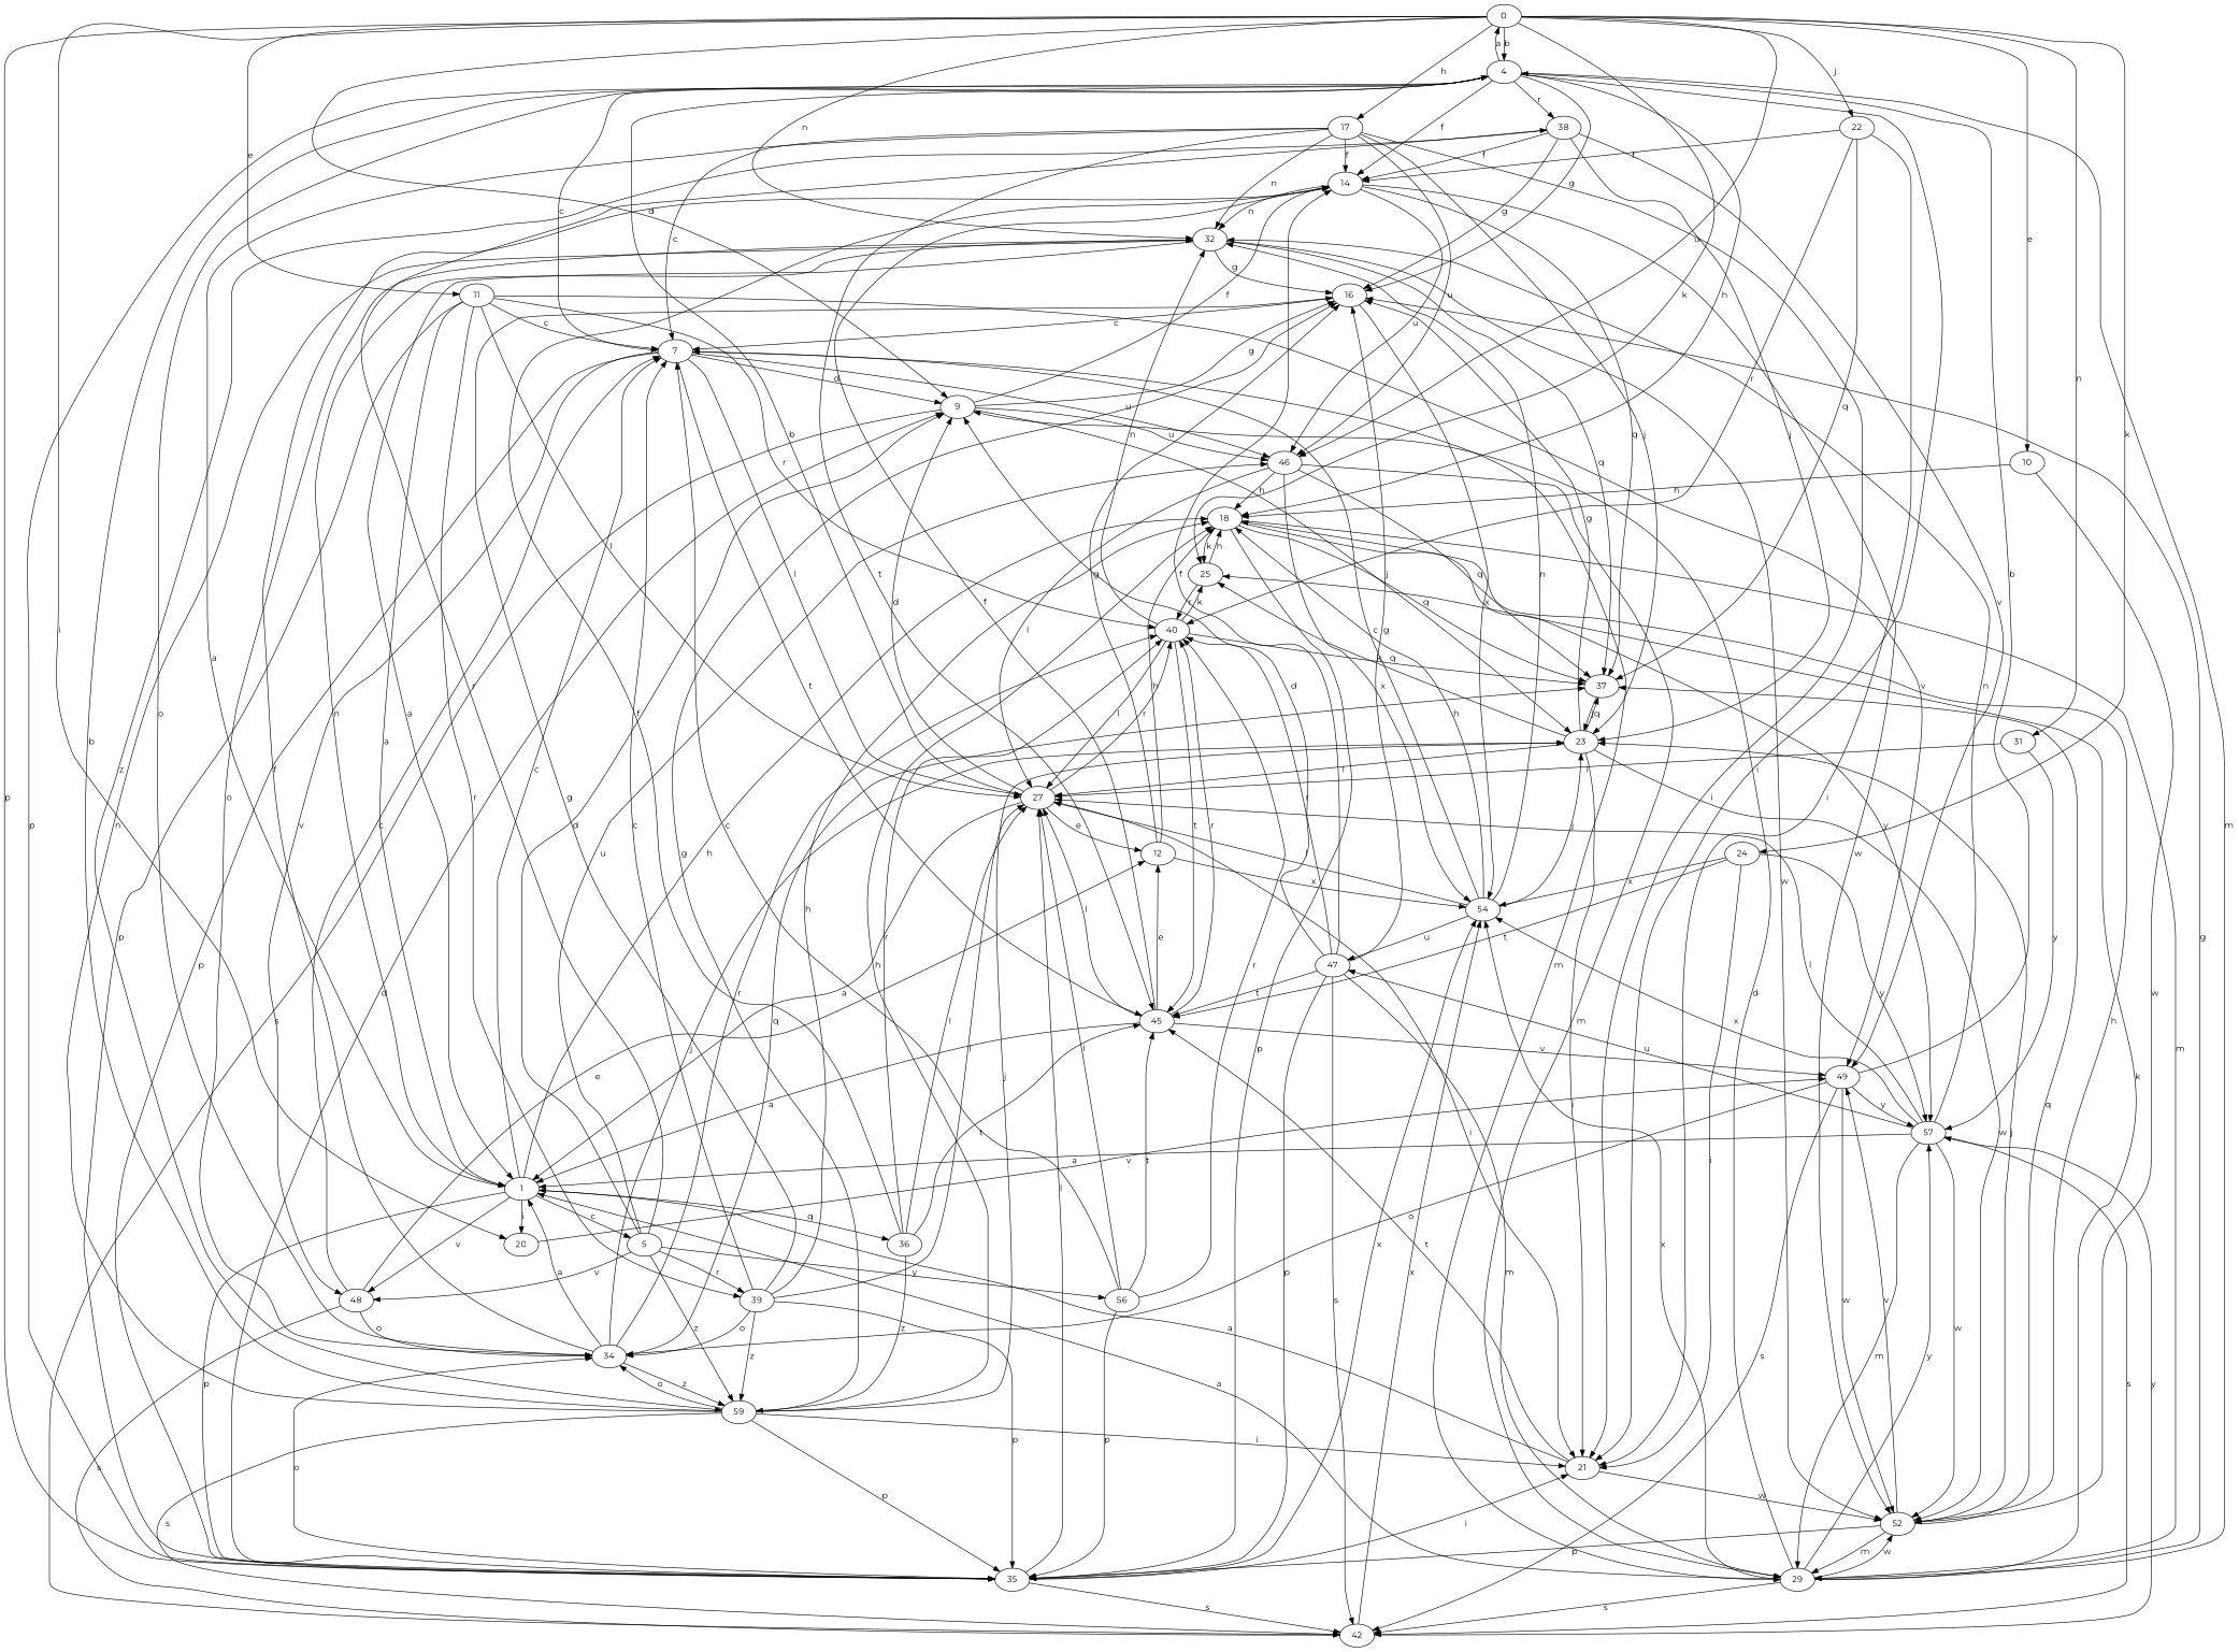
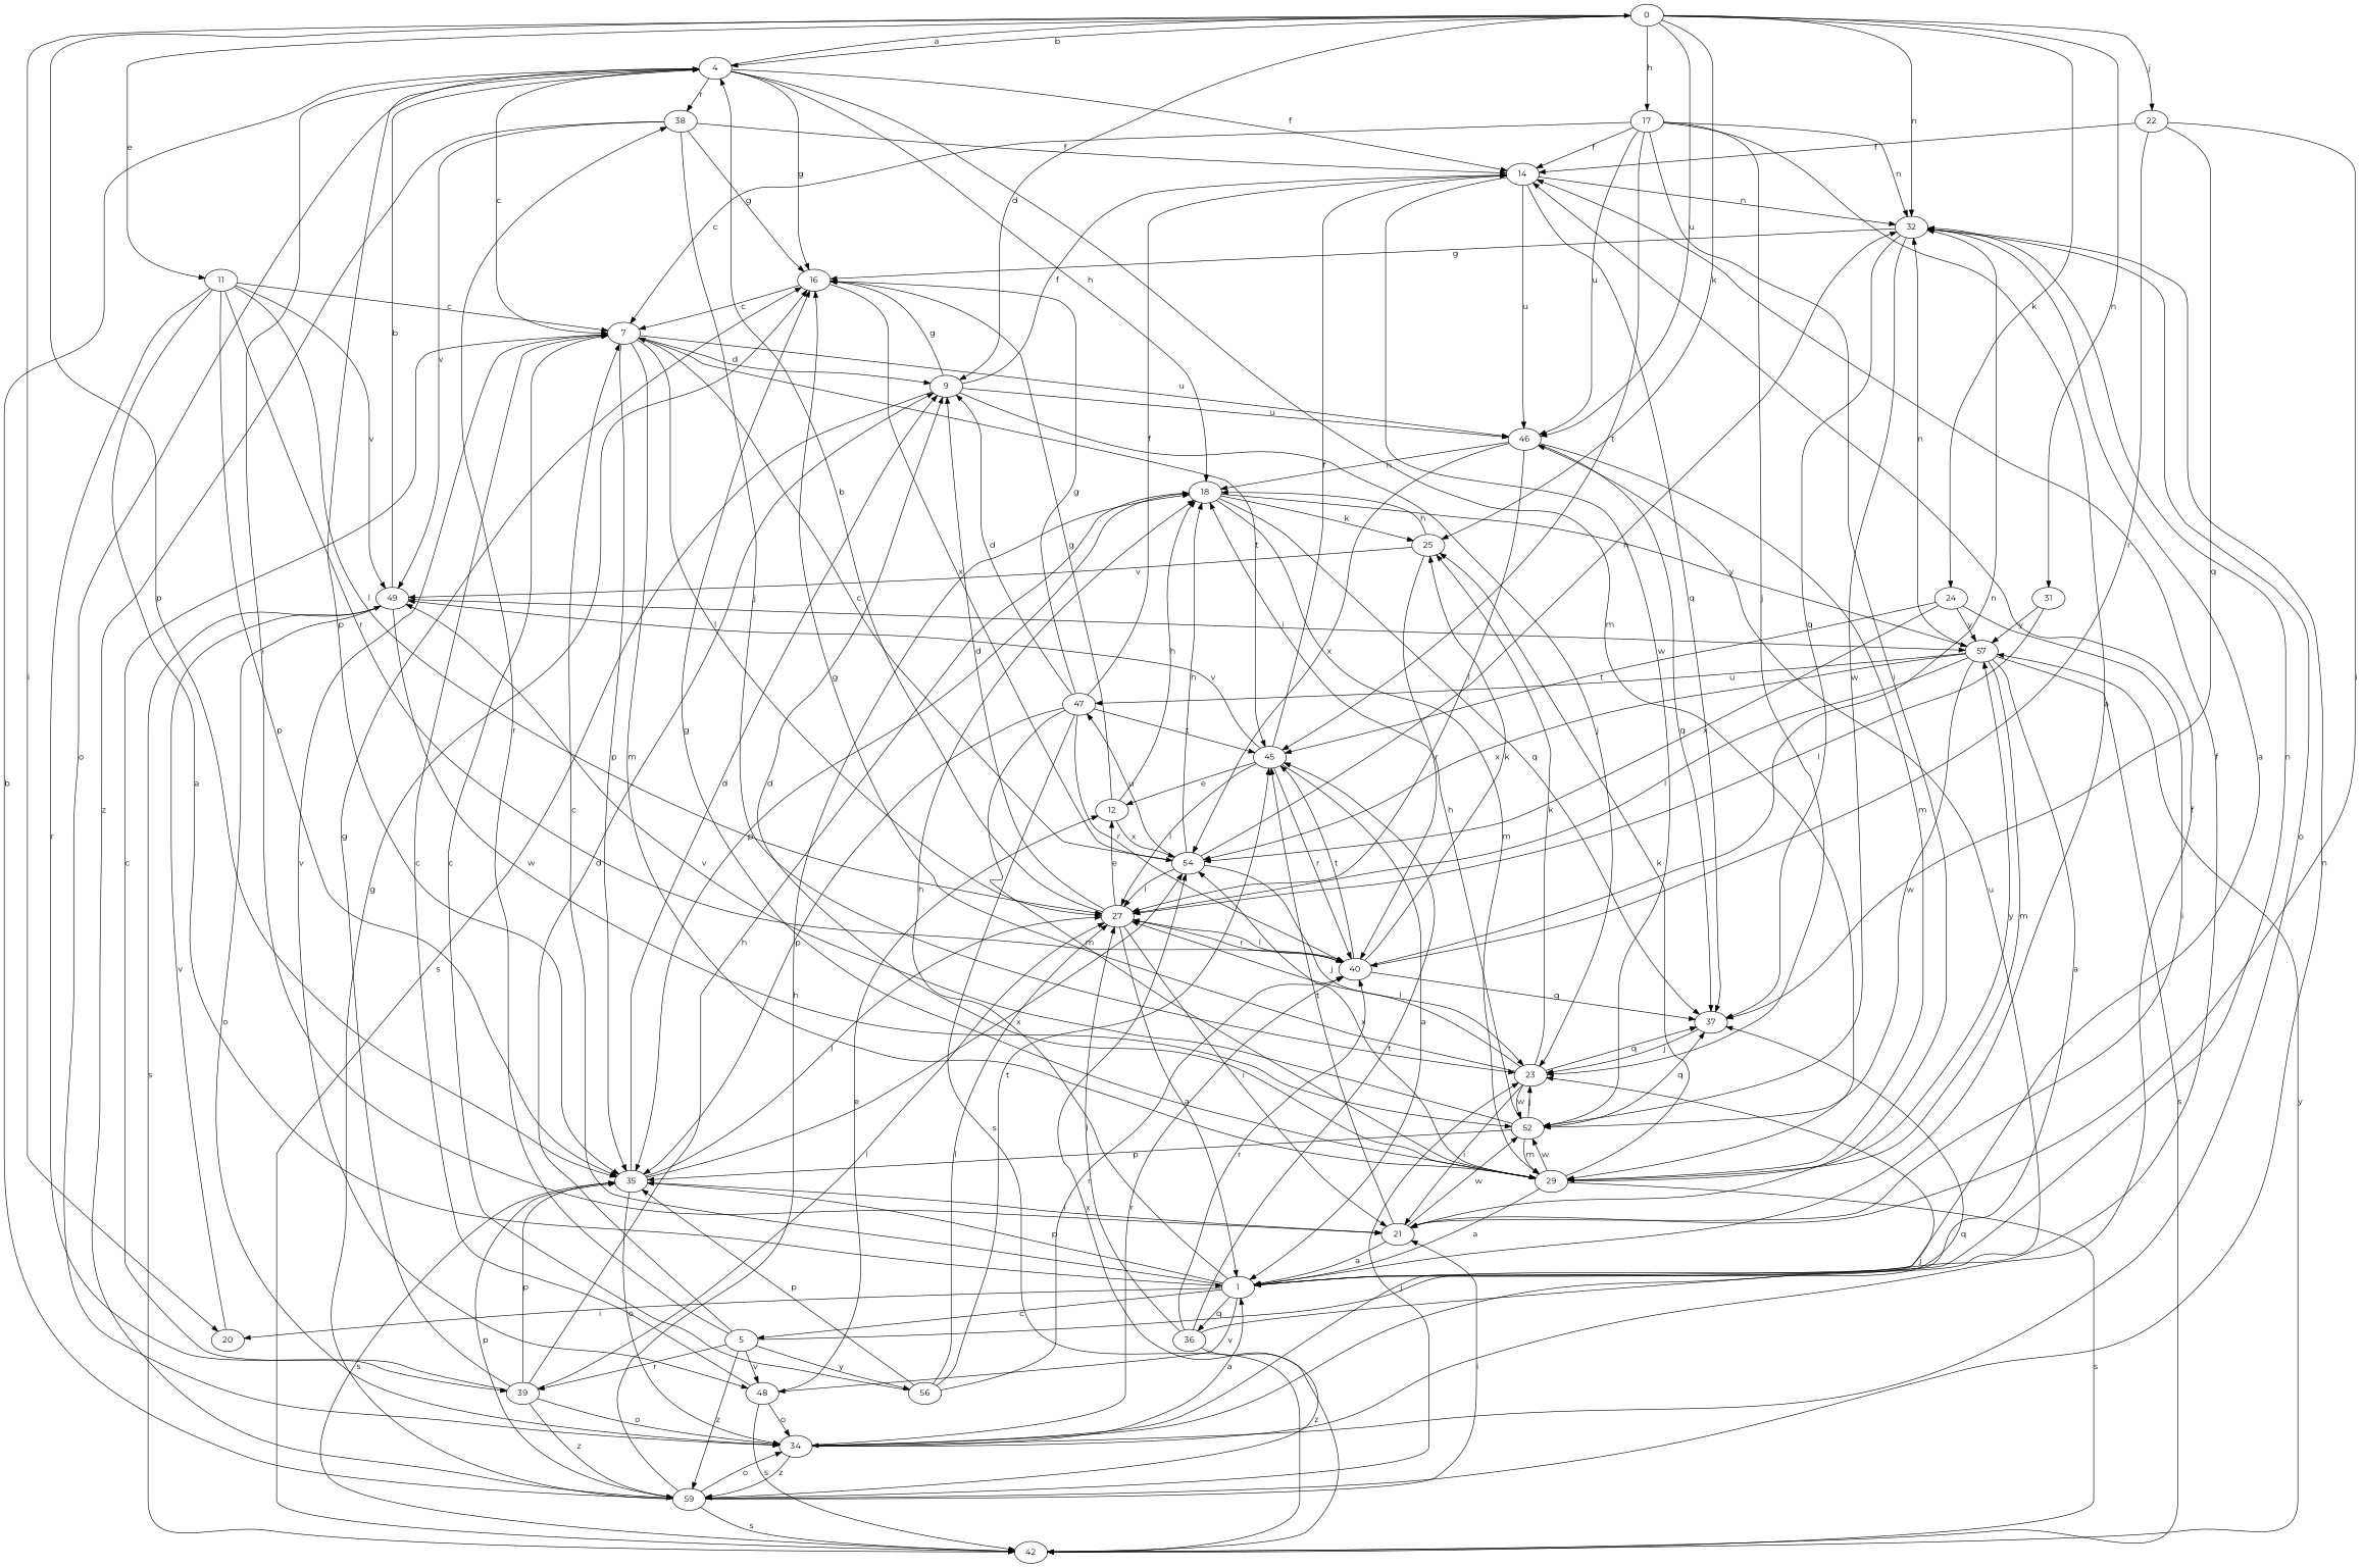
  strict digraph {
    fontname=Montserrat
    node [fontname=Montserrat]
    edge [fontname=Montserrat]
    0
    4
    9
-   10
    11
    17
    20
    22
    24
    25
    31
    32
    35
    46
    7
    18
    14
    16
    21
    29
    34
    38
    23
    42
    52
    1
    39
    27
    40
    49
    45
    37
    54
    57
    5
    36
    48
    56
    59
    12
    47
    0 -> 4 [label=b]
    0 -> 9 [label=d]
-   0 -> 10 [label=e]
    0 -> 11 [label=e]
    0 -> 17 [label=h]
    0 -> 20 [label=i]
    0 -> 22 [label=j]
    0 -> 24 [label=k]
    0 -> 25 [label=k]
    0 -> 31 [label=n]
    0 -> 32 [label=n]
    0 -> 35 [label=p]
    0 -> 46 [label=u]
    4 -> 0 [label=a]
    4 -> 35 [label=p]
    4 -> 7 [label=c]
    4 -> 18 [label=h]
    4 -> 14 [label=f]
    4 -> 16 [label=g]
    4 -> 21 [label=i]
    4 -> 29 [label=m]
    4 -> 34 [label=o]
    4 -> 38 [label=r]
    9 -> 46 [label=u]
    9 -> 14 [label=f]
    9 -> 16 [label=g]
    9 -> 23 [label=j]
    9 -> 42 [label=s]
-   10 -> 18 [label=h]
-   10 -> 52 [label=w]
    11 -> 35 [label=p]
    11 -> 7 [label=c]
    11 -> 1 [label=a]
    11 -> 39 [label=r]
    11 -> 27 [label=l]
    11 -> 40 [label=r]
    11 -> 49 [label=v]
    17 -> 32 [label=n]
    17 -> 46 [label=u]
    17 -> 7 [label=c]
    17 -> 14 [label=f]
    17 -> 21 [label=i]
    17 -> 23 [label=j]
    17 -> 1 [label=a]
    17 -> 45 [label=t]
    20 -> 49 [label=v]
    22 -> 14 [label=f]
    22 -> 21 [label=i]
    22 -> 40 [label=r]
    22 -> 37 [label=q]
    24 -> 21 [label=i]
    24 -> 45 [label=t]
    24 -> 54 [label=x]
    24 -> 57 [label=y]
    25 -> 18 [label=h]
    25 -> 40 [label=r]
+   25 -> 49 [label=v]
    31 -> 27 [label=l]
    31 -> 57 [label=y]
    32 -> 16 [label=g]
    32 -> 34 [label=o]
    32 -> 52 [label=w]
    32 -> 1 [label=a]
    32 -> 37 [label=q]
    35 -> 9 [label=d]
    35 -> 21 [label=i]
    35 -> 34 [label=o]
    35 -> 42 [label=s]
    35 -> 27 [label=l]
    35 -> 54 [label=x]
    46 -> 18 [label=h]
    46 -> 29 [label=m]
    46 -> 27 [label=l]
    46 -> 37 [label=q]
    46 -> 54 [label=x]
    7 -> 9 [label=d]
    7 -> 35 [label=p]
    7 -> 46 [label=u]
    7 -> 29 [label=m]
    7 -> 27 [label=l]
    7 -> 45 [label=t]
    7 -> 48 [label=v]
    18 -> 25 [label=k]
    18 -> 35 [label=p]
    18 -> 29 [label=m]
    18 -> 37 [label=q]
    18 -> 57 [label=y]
    14 -> 32 [label=n]
    14 -> 46 [label=u]
    14 -> 52 [label=w]
    14 -> 37 [label=q]
    16 -> 7 [label=c]
    16 -> 54 [label=x]
    21 -> 52 [label=w]
    21 -> 1 [label=a]
    21 -> 45 [label=t]
    29 -> 9 [label=d]
    29 -> 25 [label=k]
    29 -> 16 [label=g]
    29 -> 42 [label=s]
    29 -> 52 [label=w]
    29 -> 1 [label=a]
    29 -> 54 [label=x]
    29 -> 57 [label=y]
    34 -> 14 [label=f]
    34 -> 23 [label=j]
    34 -> 1 [label=a]
    34 -> 40 [label=r]
    34 -> 37 [label=q]
    34 -> 59 [label=z]
    38 -> 14 [label=f]
    38 -> 16 [label=g]
    38 -> 23 [label=j]
    38 -> 49 [label=v]
    38 -> 59 [label=z]
    23 -> 25 [label=k]
    23 -> 16 [label=g]
    23 -> 21 [label=i]
    23 -> 52 [label=w]
    23 -> 27 [label=l]
    23 -> 37 [label=q]
    42 -> 54 [label=x]
    42 -> 57 [label=y]
    52 -> 35 [label=p]
    52 -> 18 [label=h]
    52 -> 29 [label=m]
    52 -> 23 [label=j]
    52 -> 49 [label=v]
    52 -> 37 [label=q]
    1 -> 20 [label=i]
    1 -> 32 [label=n]
    1 -> 35 [label=p]
    1 -> 7 [label=c]
    1 -> 18 [label=h]
    1 -> 5 [label=c]
    1 -> 36 [label=q]
    1 -> 48 [label=v]
    39 -> 35 [label=p]
    39 -> 7 [label=c]
    39 -> 18 [label=h]
    39 -> 16 [label=g]
    39 -> 34 [label=o]
    39 -> 27 [label=l]
    39 -> 59 [label=z]
    27 -> 4 [label=b]
    27 -> 9 [label=d]
    27 -> 21 [label=i]
    27 -> 1 [label=a]
    27 -> 40 [label=r]
    27 -> 12 [label=e]
    40 -> 25 [label=k]
    40 -> 32 [label=n]
    40 -> 27 [label=l]
    40 -> 45 [label=t]
    40 -> 37 [label=q]
    49 -> 4 [label=b]
    49 -> 34 [label=o]
    49 -> 42 [label=s]
    49 -> 52 [label=w]
-   49 -> 57 [label=y]
+   49 -> 57 [label=i]
    45 -> 14 [label=f]
    45 -> 1 [label=a]
    45 -> 27 [label=l]
    45 -> 40 [label=r]
    45 -> 49 [label=v]
    45 -> 12 [label=e]
    37 -> 23 [label=j]
    54 -> 32 [label=n]
    54 -> 7 [label=c]
    54 -> 18 [label=h]
    54 -> 23 [label=j]
    54 -> 27 [label=l]
    54 -> 47 [label=u]
    57 -> 32 [label=n]
    57 -> 29 [label=m]
    57 -> 42 [label=s]
    57 -> 52 [label=w]
    57 -> 1 [label=a]
    57 -> 27 [label=l]
    57 -> 54 [label=x]
    57 -> 47 [label=u]
    5 -> 9 [label=d]
    5 -> 46 [label=u]
    5 -> 38 [label=r]
    5 -> 39 [label=r]
    5 -> 48 [label=v]
    5 -> 56 [label=y]
    5 -> 59 [label=z]
    36 -> 14 [label=f]
    36 -> 27 [label=l]
    36 -> 40 [label=r]
    36 -> 45 [label=t]
    36 -> 59 [label=z]
    48 -> 7 [label=c]
    48 -> 34 [label=o]
    48 -> 42 [label=s]
    48 -> 12 [label=e]
    56 -> 35 [label=p]
    56 -> 7 [label=c]
    56 -> 27 [label=l]
    56 -> 40 [label=r]
    56 -> 45 [label=t]
    59 -> 4 [label=b]
    59 -> 32 [label=n]
    59 -> 35 [label=p]
    59 -> 18 [label=h]
    59 -> 16 [label=g]
    59 -> 21 [label=i]
    59 -> 34 [label=o]
    59 -> 23 [label=j]
    59 -> 42 [label=s]
    12 -> 18 [label=h]
    12 -> 16 [label=g]
    12 -> 54 [label=x]
    47 -> 9 [label=d]
    47 -> 35 [label=p]
    47 -> 14 [label=f]
    47 -> 16 [label=g]
    47 -> 29 [label=m]
    47 -> 42 [label=s]
    47 -> 40 [label=r]
    47 -> 45 [label=t]
  }
